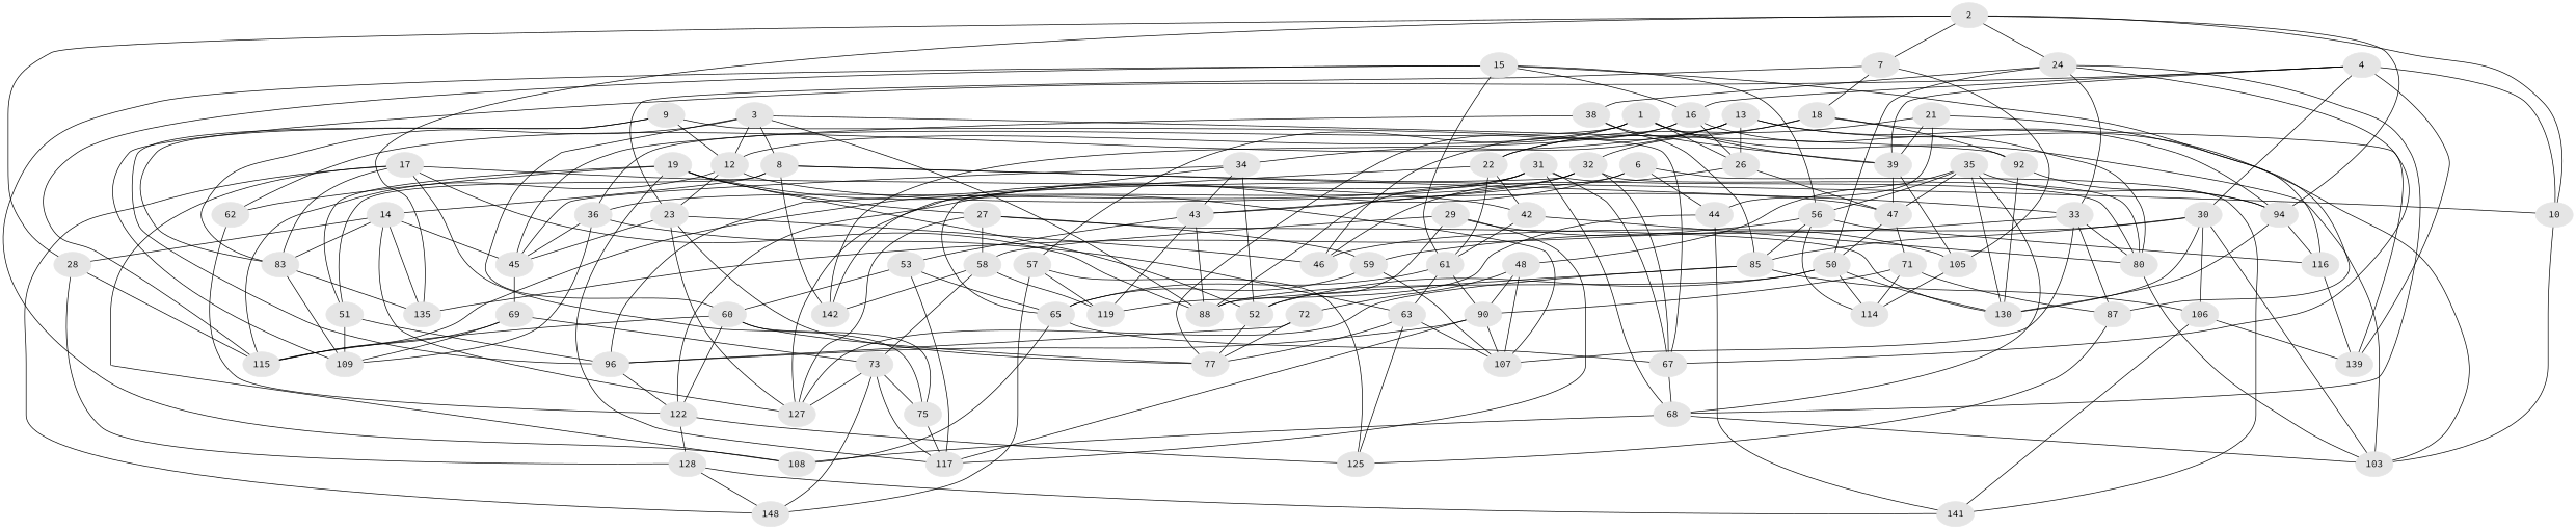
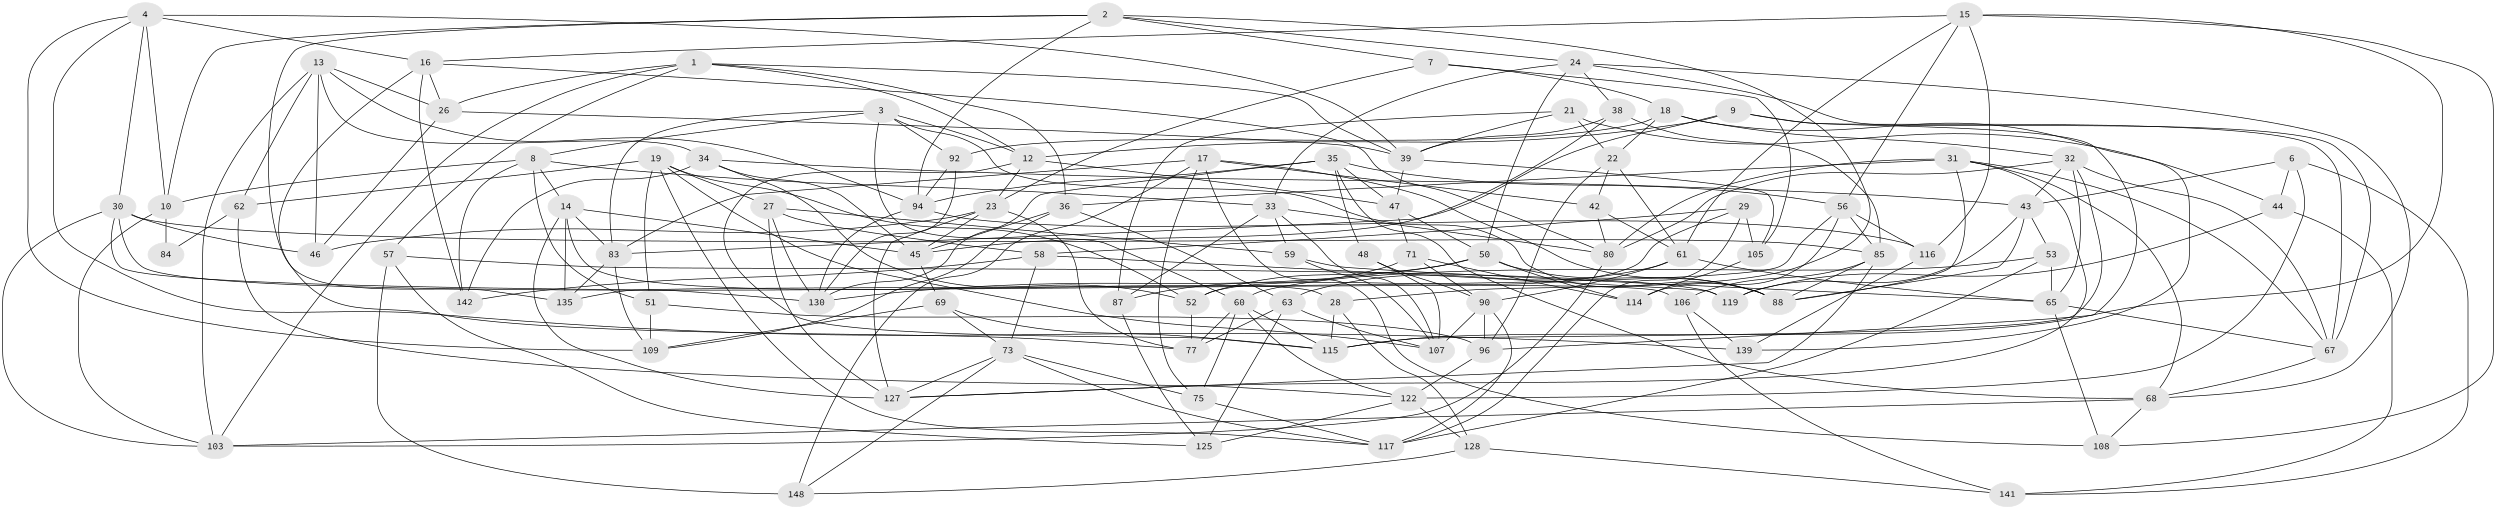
  graph {
    fontname="Source Code Pro"
    node [color=gray90 fontname="Source Code Pro" style=filled]
    edge [fontname="Source Code Pro"]
    1 [super="+5"]
    12 [super="+134"]
    26 [super="+64"]
    36 [super="+41"]
    39 [super="+49"]
    57
    103 [super="+145"]
    23 [super="+137"]
    47 [super="+70"]
    115 [super="+143"]
    46
    109
    45 [super="+126"]
    63 [super="+76"]
    105
    148
    119
    125
    2 [super="+138"]
    7
    10 [super="+37"]
    n22 [label=28]
    24 [super="+55"]
    94 [super="+97"]
    135
    18 [super="+95"]
+   84
    128
    33 [super="+93"]
    67 [super="+123"]
    38
    50 [super="+86"]
    68 [super="+98"]
    116
    130 [super="+132"]
    3 [super="+91"]
    8 [super="+81"]
    60 [super="+113"]
    83 [super="+89"]
    88 [super="+104"]
    92
    14 [super="+66"]
    51
    142
    122 [super="+133"]
    77 [super="+99"]
    75
    4 [super="+11"]
    16 [super="+101"]
    30 [super="+129"]
    139
    80 [super="+131"]
    85 [super="+102"]
    106
    43 [super="+112"]
    53
    6
    44
    141
    22 [super="+78"]
    32 [super="+54"]
    127 [super="+146"]
    114
    107 [super="+124"]
    87
    59
    96 [super="+136"]
    9
    71
    13 [super="+25"]
    34 [super="+121"]
    62
    52 [super="+74"]
    69
    15 [super="+40"]
    56 [super="+111"]
    61 [super="+140"]
    108
    65 [super="+82"]
    90 [super="+149"]
    17 [super="+28"]
    42
    117 [super="+118"]
    19 [super="+120"]
    27 [super="+110"]
    58 [super="+147"]
    21
-   72
    73 [super="+144"]
    29
    31 [super="+79"]
    35 [super="+100"]
    48
    1 -- 12
    1 -- 26
    1 -- 36
    1 -- 39
    1 -- 57
    1 -- 103
    12 -- 23
    12 -- 47
    12 -- 115
-   26 -- 47
+   26 -- 39
    26 -- 46
    36 -- 109
    36 -- 45
    36 -- 63 [weight=2]
    39 -- 47
    39 -- 105
    57 -- 148
    57 -- 119
    57 -- 125
    23 -- 46
    23 -- 45
    23 -- 77
    23 -- 127
    47 -- 50
    47 -- 71
    45 -- 69
    63 -- 125
    63 -- 77
    63 -- 107
    105 -- 114
    2 -- 7
    2 -- 10
    2 -- n22
    2 -- 24
    2 -- 94
    2 -- 135
    7 -- 23
    7 -- 105
    7 -- 18
    10 -- 103
+   10 -- 84 [weight=2]
    n22 -- 115
    n22 -- 128
    24 -- 33
    24 -- 67
    24 -- 38
    24 -- 50
    24 -- 68
    94 -- 116
    94 -- 130
    18 -- 92
    18 -- 139
    18 -- 22 [weight=2]
    18 -- 32
    128 -- 148
    128 -- 141
    33 -- 80
    33 -- 107
    33 -- 87
    33 -- 59
    67 -- 68
    38 -- 39
    38 -- 45
    38 -- 85
    50 -- 130
    50 -- 88
    50 -- 114
    50 -- 52
    68 -- 103
    68 -- 108
    116 -- 139
    3 -- 12
    3 -- 8
    3 -- 60
    3 -- 83
    3 -- 88
    3 -- 92
    8 -- 10
    8 -- 33
    8 -- 14
    8 -- 51
    8 -- 142
    60 -- 115
    60 -- 122
    60 -- 77
    60 -- 75
    83 -- 109
    83 -- 135
    92 -- 94
    92 -- 130
    14 -- 45
    14 -- n22
    14 -- 135
    14 -- 83
    14 -- 127
    51 -- 109
    51 -- 96
    122 -- 125
    122 -- 128
    75 -- 117
    4 -- 39
    4 -- 109
    4 -- 10
    4 -- 16
    4 -- 30
    4 -- 139
    16 -- 26
    16 -- 142
    16 -- 77
    16 -- 80
    30 -- 103
    30 -- 46
    30 -- 130
    30 -- 85
    30 -- 106
    80 -- 103
    85 -- 88
    85 -- 106
    85 -- 127
    106 -- 139
    106 -- 141
    43 -- 119
    43 -- 88
    43 -- 53
    53 -- 60
    53 -- 65
    53 -- 117
    6 -- 122
    6 -- 43
    6 -- 44
    6 -- 141
    44 -- 119
    44 -- 141
    22 -- 96
    22 -- 61
    22 -- 42
    32 -- 115
    32 -- 67
    32 -- 80
    32 -- 43
    32 -- 65
    87 -- 125
    59 -- 107
    59 -- 65
    96 -- 122
    9 -- 12
    9 -- 67
    9 -- 83
    9 -- 96
    71 -- 114
    71 -- 87
    71 -- 90
    13 -- 26
    13 -- 103
    13 -- 46
    13 -- 94
    13 -- 34
    13 -- 62
    34 -- 45
    34 -- 142
    34 -- 43
    34 -- 52 [weight=2]
+   62 -- 84
    62 -- 122
    52 -- 77
    69 -- 115
    69 -- 109
    69 -- 73
    15 -- 115
    15 -- 116
    15 -- 16
    15 -- 56
    15 -- 61
    15 -- 108
    56 -- 135
    56 -- 116
    56 -- 85
    56 -- 114
    61 -- 63
    61 -- 65
    61 -- 90
    65 -- 67
    65 -- 108
    90 -- 107
    90 -- 96
    90 -- 117
    17 -- 148
    17 -- 83
    17 -- 88
    17 -- 75
    17 -- 108
    17 -- 42
    42 -- 80
    42 -- 61
    19 -- 51
    19 -- 107
    19 -- 62
    19 -- 52
    19 -- 117
    19 -- 27
    27 -- 130
    27 -- 127
    27 -- 59
    27 -- 58 [weight=2]
    58 -- 119
    58 -- 142
    58 -- 73
    21 -- 39
    21 -- 44
    21 -- 22
    21 -- 87
-   72 -- 77
-   72 -- 96
    73 -- 148
    73 -- 75
    73 -- 127
    73 -- 117
    29 -- 105
    29 -- 52
    29 -- 117
    29 -- 58
    31 -- 36
    31 -- 67
    31 -- 68
    31 -- 88
    31 -- 80
    31 -- 127
    35 -- 47
    35 -- 94
    35 -- 68
    35 -- 130
    35 -- 56
    35 -- 48
    48 -- 107
    48 -- 90
-   48 -- 72
  }
